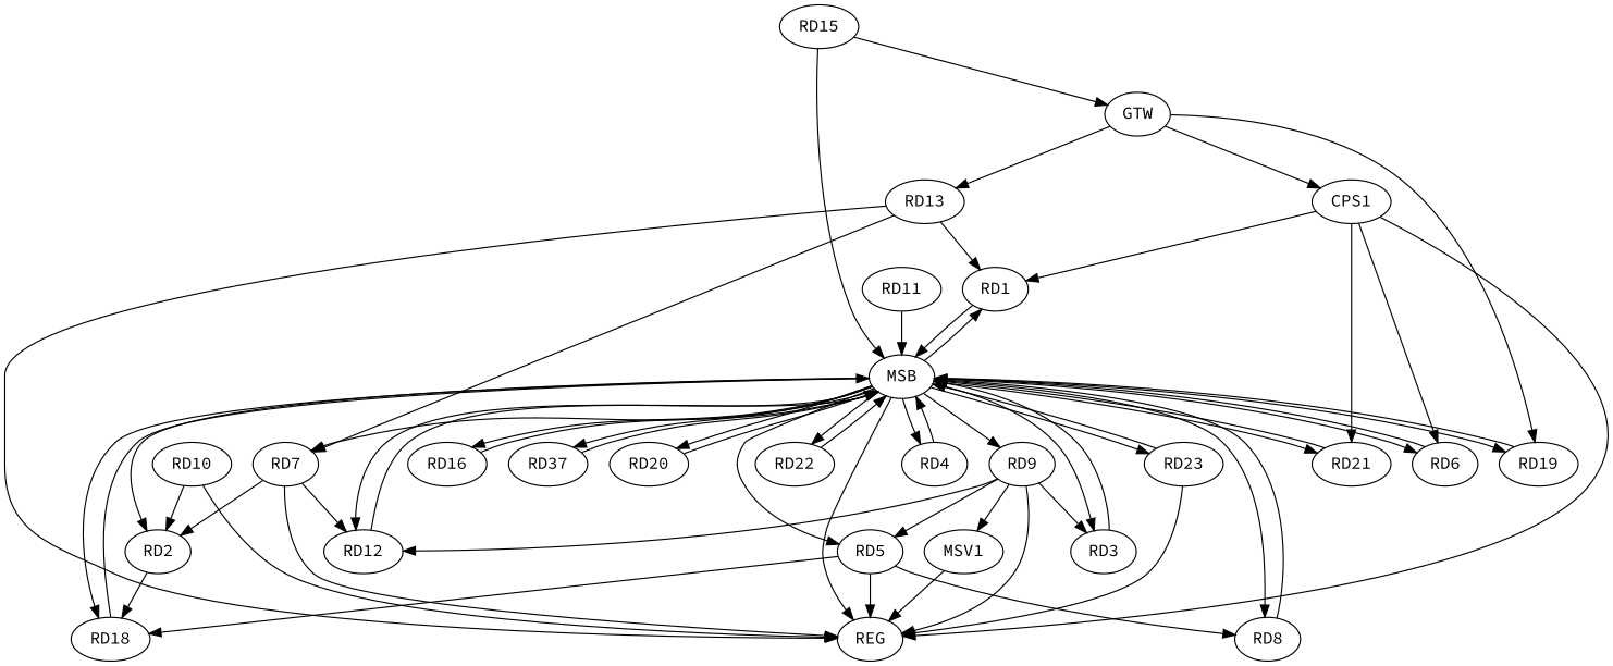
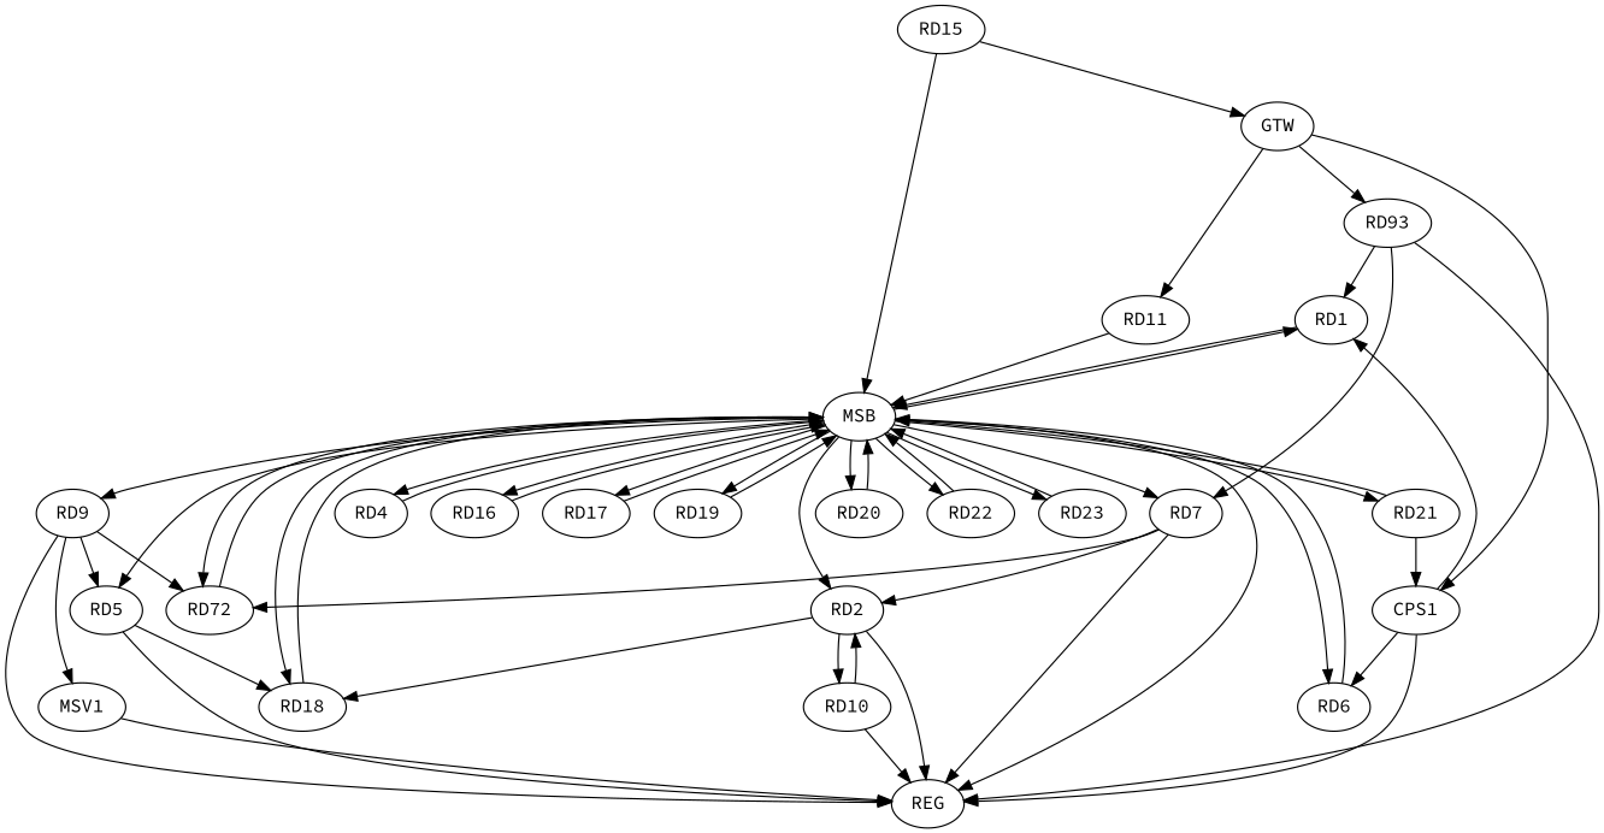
  strict digraph {
    fontname="Source Code Pro"
    node [fontname="Source Code Pro"]
    edge [fontname="Source Code Pro"]
    n1 [label=RD1]
    n2 [label=MSB]
    n3 [label=RD2]
    n4 [label=RD18]
    n5 [label=REG]
-   n6 [label=RD3]
    n7 [label=RD4]
    n8 [label=RD5]
-   n9 [label=RD8]
    n10 [label=RD6]
    n11 [label=RD7]
-   n12 [label=RD12]
+   n12 [label=RD72]
    n13 [label=RD9]
    n14 [label=RD16]
-   n15 [label=RD37]
+   n15 [label=RD17]
    n16 [label=RD19]
    n17 [label=RD20]
    n18 [label=RD21]
    n19 [label=RD22]
    n20 [label=RD23]
    n21 [label=RD10]
    n22 [label=MSV1]
    n23 [label=RD11]
-   n24 [label=RD13]
+   n24 [label=RD93]
    n25 [label=RD15]
    n26 [label=GTW]
    n27 [label=CPS1]
    n1 -> n2
    n2 -> n1
    n2 -> n3
    n2 -> n4
    n2 -> n5
-   n2 -> n6
    n2 -> n7
    n2 -> n8
-   n2 -> n9
    n2 -> n10
    n2 -> n11
    n2 -> n12
    n2 -> n13
    n2 -> n14
    n2 -> n15
    n2 -> n16
    n2 -> n17
    n2 -> n18
    n2 -> n19
    n2 -> n20
    n3 -> n4
-   n20 -> n5
+   n3 -> n5
+   n3 -> n21
    n4 -> n2
-   n6 -> n2
    n7 -> n2
    n8 -> n4
    n8 -> n5
-   n8 -> n9
-   n9 -> n2
    n10 -> n2
    n11 -> n3
    n11 -> n5
    n11 -> n12
    n12 -> n2
    n13 -> n5
-   n13 -> n6
    n13 -> n8
    n13 -> n12
    n13 -> n22
    n14 -> n2
    n15 -> n2
    n16 -> n2
    n17 -> n2
    n18 -> n2
    n19 -> n2
    n20 -> n2
    n21 -> n3
    n21 -> n5
    n22 -> n5
    n23 -> n2
    n24 -> n1
    n24 -> n5
    n24 -> n11
    n25 -> n2
    n25 -> n26
-   n26 -> n16
+   n26 -> n23
    n26 -> n24
    n26 -> n27
    n27 -> n1
    n27 -> n5
    n27 -> n10
-   n27 -> n18
+   n18 -> n27
  }
